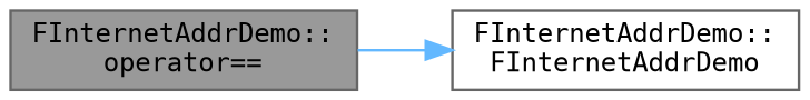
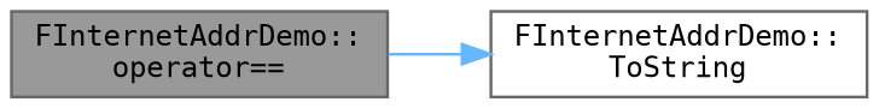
  digraph {
    rankdir=LR
    fontname="DejaVu Sans Mono"
    node [fontname="DejaVu Sans Mono" fontsize=10 shape=box style=filled]
    n1 [color=gray40 fillcolor=grey60 fontcolor=black height=0.2 label="FInternetAddrDemo::\loperator==" width=0.4]
-   n2 [color=grey40 fillcolor=white height=0.2 label="FInternetAddrDemo::\lFInternetAddrDemo" width=0.4]
+   n2 [color=grey40 fillcolor=white height=0.2 label="FInternetAddrDemo::\lToString" width=0.4]
    n1 -> n2 [color=steelblue1 fontname="DejaVu Sans Mono" fontsize=10 labelfontname=Helvetica labelfontsize=10 style=solid]
  }
